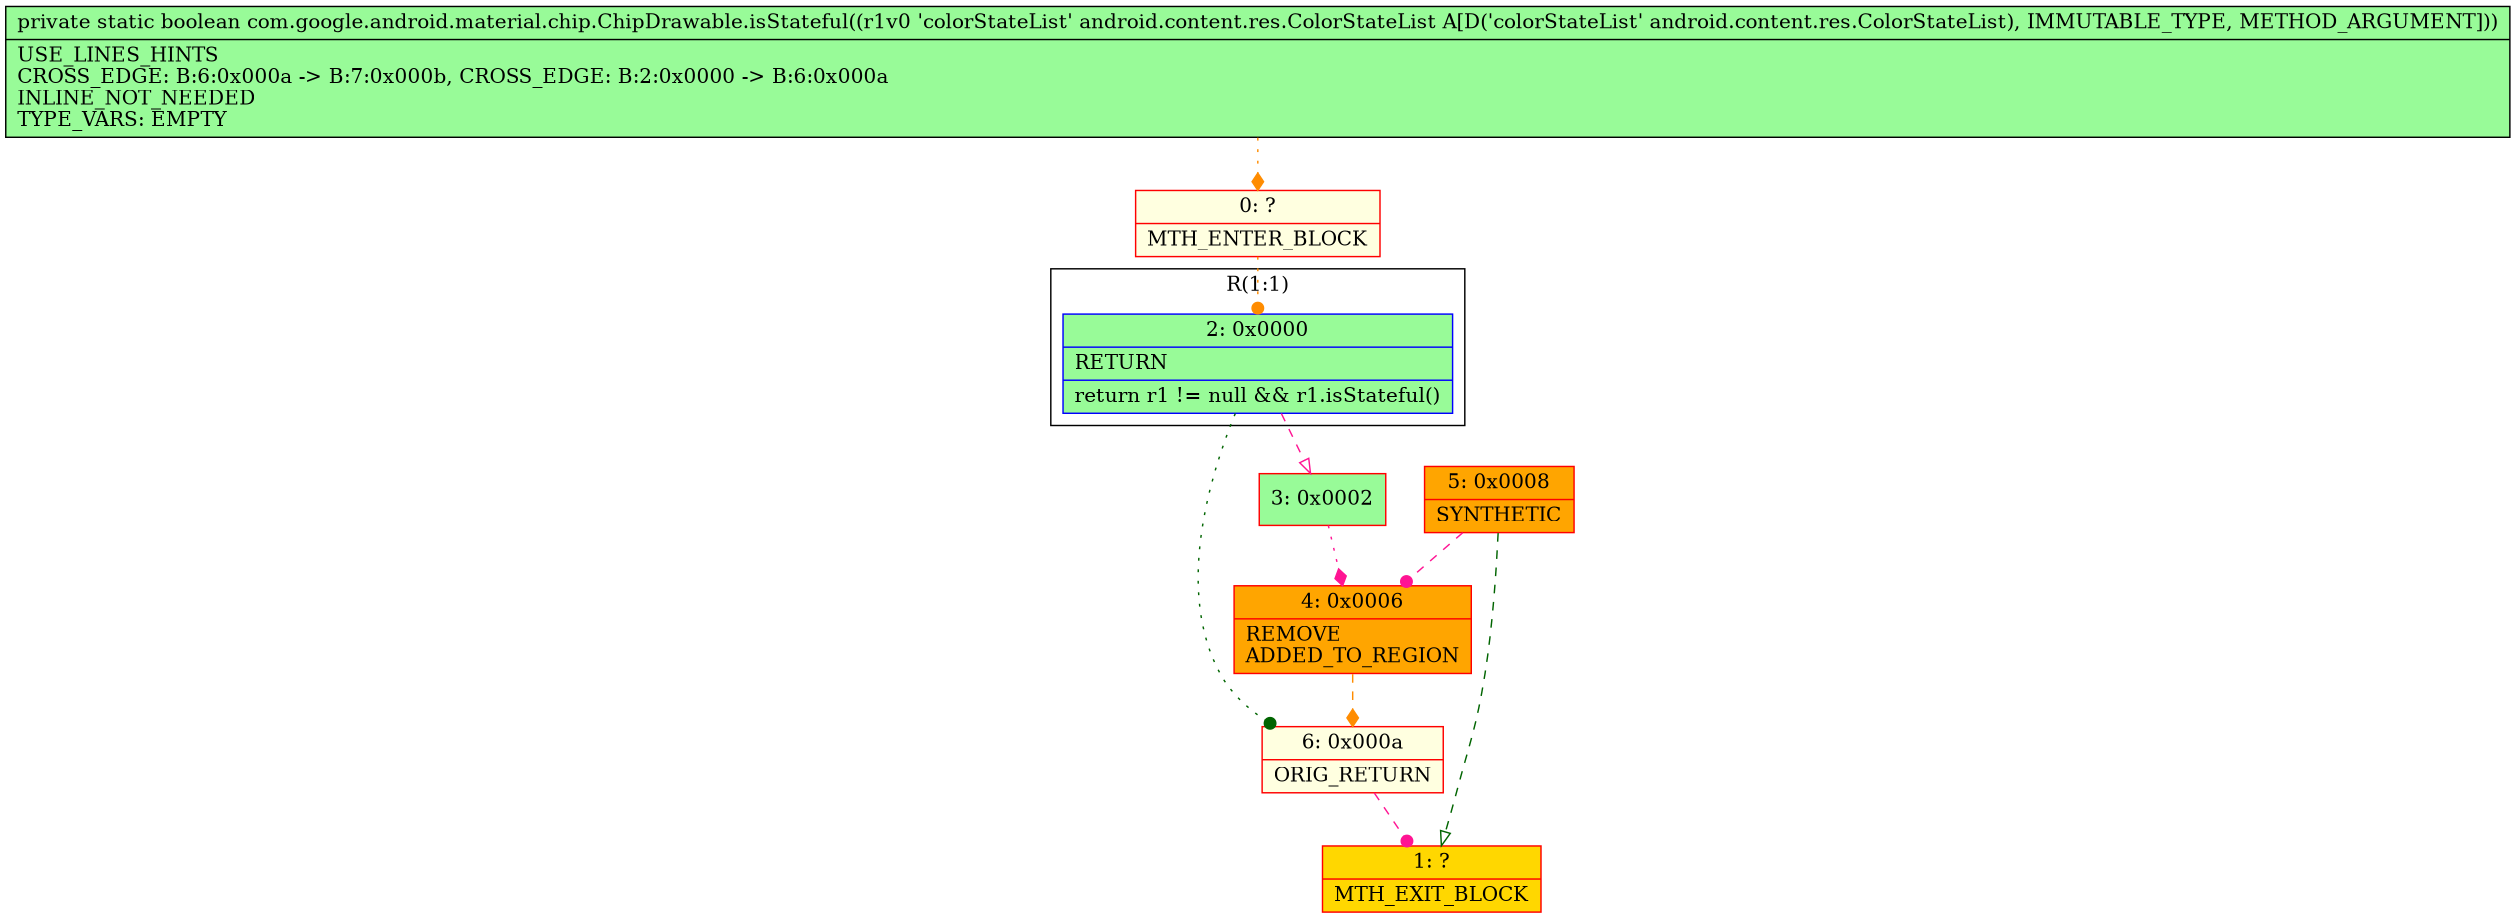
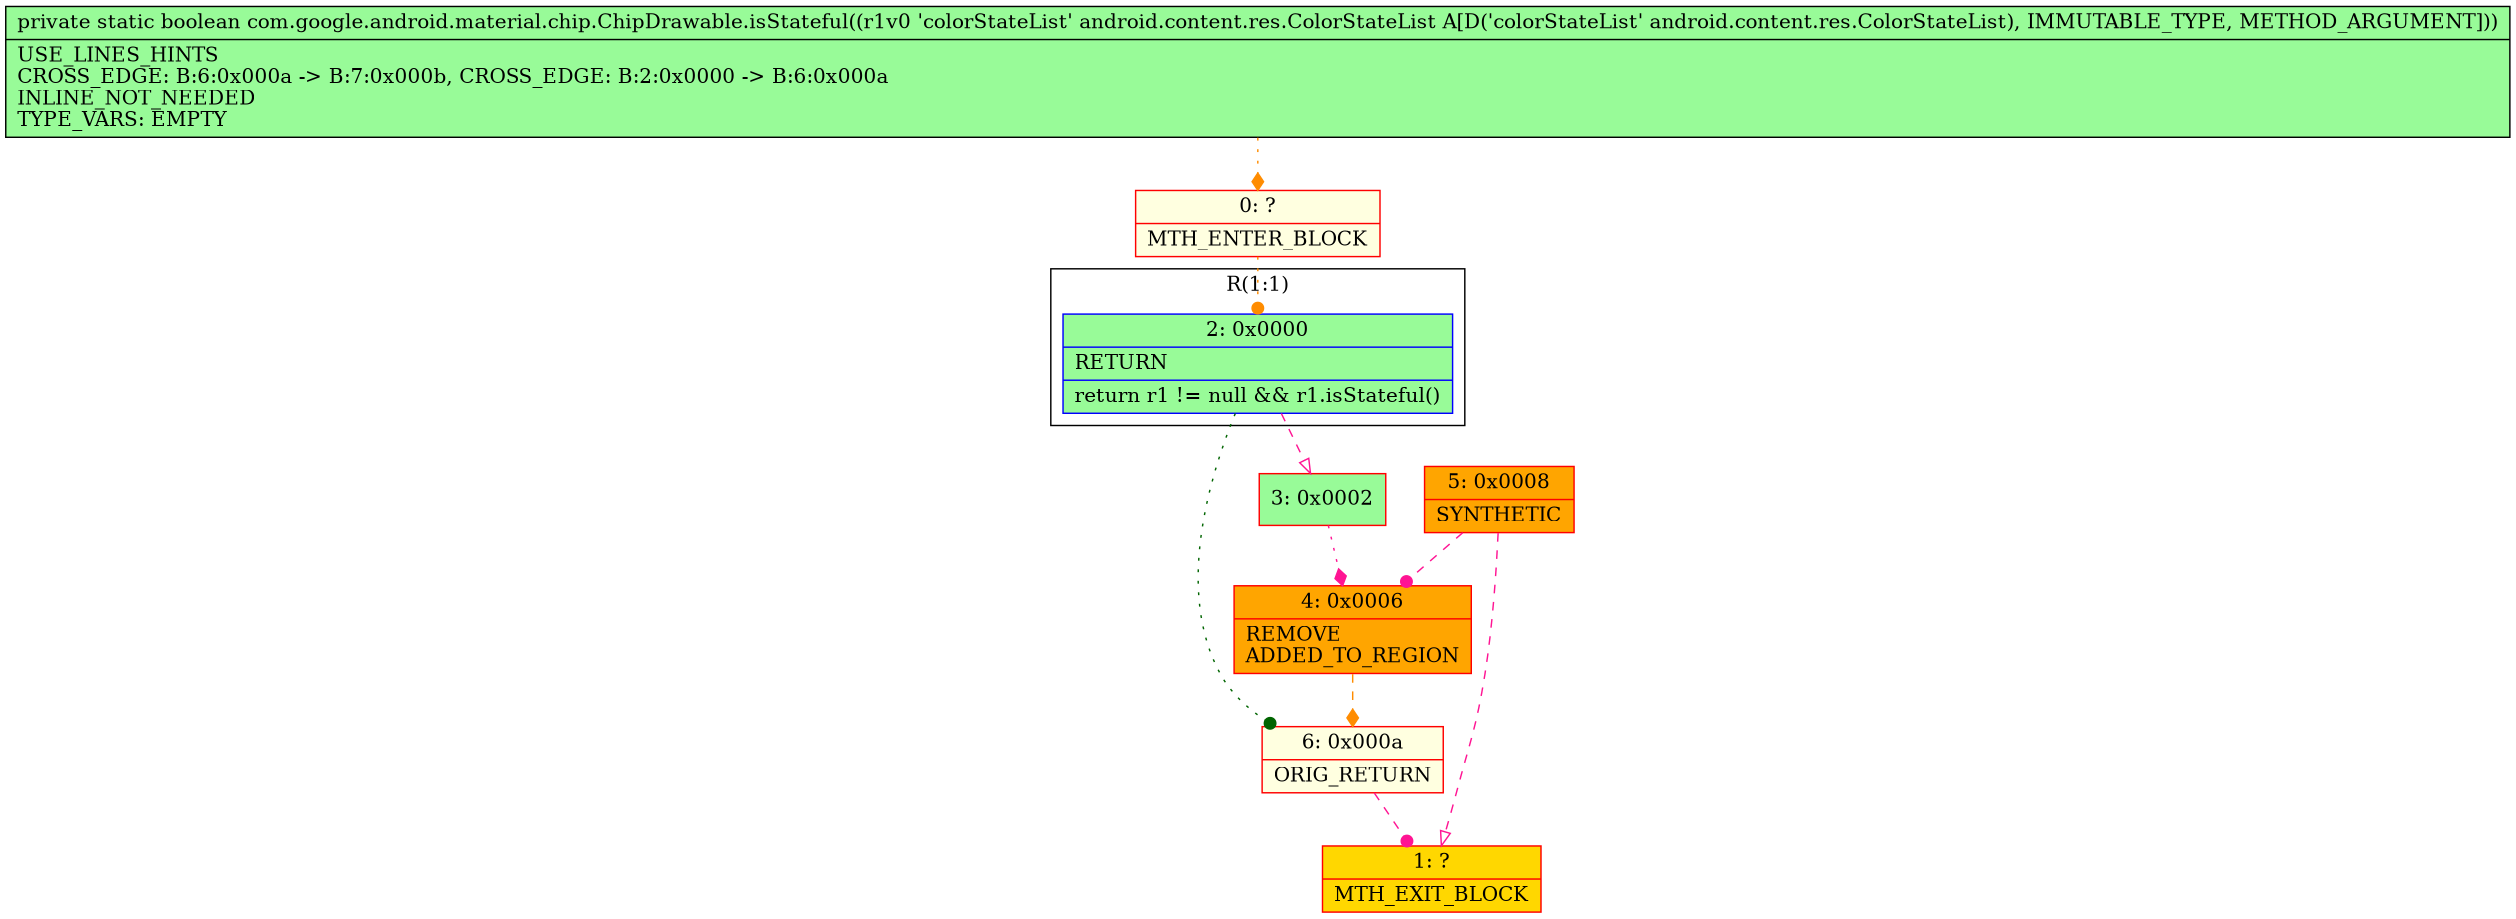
  digraph {
    node [color=red fillcolor=palegreen shape=record style=filled]
    edge [arrowhead=dot color=deeppink style=dashed]
    n1 [color=blue label="{2\:\ 0x0000|RETURN\l|return r1 != null && r1.isStateful()\l}"]
    n2 [label="{3\:\ 0x0002}"]
    n3 [fillcolor=lightyellow label="{6\:\ 0x000a|ORIG_RETURN\l}"]
    n4 [fillcolor=orange label="{4\:\ 0x0006|REMOVE\lADDED_TO_REGION\l}"]
    n5 [fillcolor=gold label="{1\:\ ?|MTH_EXIT_BLOCK\l}"]
    n6 [fillcolor=lightyellow label="{0\:\ ?|MTH_ENTER_BLOCK\l}"]
    n7 [fillcolor=orange label="{5\:\ 0x0008|SYNTHETIC\l}"]
    n8 [label="{private static boolean com.google.android.material.chip.ChipDrawable.isStateful((r1v0 'colorStateList' android.content.res.ColorStateList A[D('colorStateList' android.content.res.ColorStateList), IMMUTABLE_TYPE, METHOD_ARGUMENT]))  | USE_LINES_HINTS\lCROSS_EDGE: B:6:0x000a \-\> B:7:0x000b, CROSS_EDGE: B:2:0x0000 \-\> B:6:0x000a\lINLINE_NOT_NEEDED\lTYPE_VARS: EMPTY\l}" color=""]
    subgraph cluster_1 {
      label="R(1:1)"
      n1
    }
    n1 -> n2 [arrowhead=onormal]
    n1 -> n3 [color=darkgreen style=dotted]
    n2 -> n4 [arrowhead=diamond style=dotted]
    n3 -> n5
    n4 -> n3 [arrowhead=diamond color=darkorange]
    n6 -> n1 [color=darkorange style=dotted]
    n7 -> n4
-   n7 -> n5 [arrowhead=onormal color=darkgreen]
+   n7 -> n5 [arrowhead=onormal]
    n8 -> n6 [arrowhead=diamond color=darkorange style=dotted]
  }
